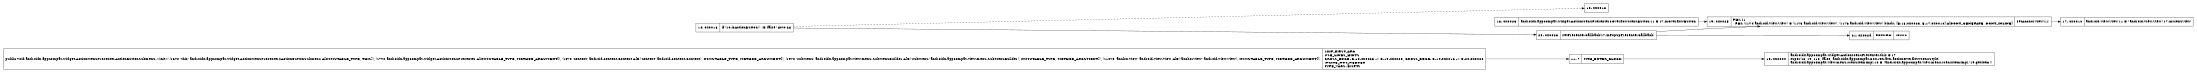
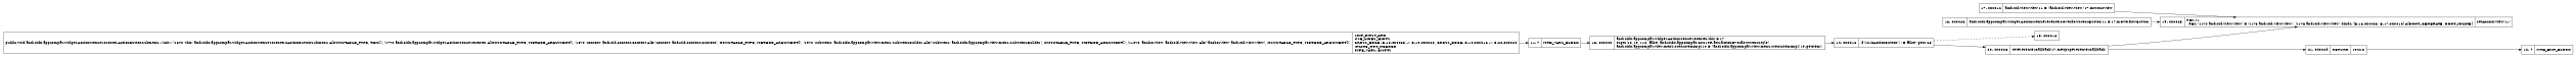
  digraph {
    rankdir=LR
    node [shape=record]
-   n1 [label="{11\:\ ?|MTH_ENTER_BLOCK\l}"]
+   n1 [label="{11\:\ ?|MTH_VARS_BLOCK\l}"]
    n2 [label="{13\:\ 0x0000|androidx.appcompat.widget.ActionMenuPresenter.this = r7\lsuper(r8, r9, r10, false, androidx.appcompat.C0019R.attr.actionOverflowMenuStyle)\landroidx.appcompat.view.menu.MenuItemImpl r0 = (androidx.appcompat.view.menu.MenuItemImpl) r9.getItem()\l}"]
    n3 [label="{14\:\ 0x0016|if (r0.isActionButton() != false) goto L8\l}"]
    n4 [label="{15\:\ 0x0018}"]
    n5 [label="{20\:\ 0x0028|setPresenterCallback(r7.mPopupPresenterCallback)\l}"]
    n6 [label="{19\:\ 0x0025|PHI: r1 \l  PHI: (r1v4 android.view.View) = (r1v3 android.view.View), (r1v6 android.view.View) binds: [B:18:0x0023, B:17:0x001c] A[DONT_GENERATE, DONT_INLINE]\l|setAnchorView(r1)\l}"]
    n7 [label="{21\:\ 0x002d|RETURN\l|return\l}"]
    n8 [label="{17\:\ 0x001c|android.view.View r1 = (android.view.View) r7.mMenuView\l}"]
    n9 [label="{18\:\ 0x0023|androidx.appcompat.widget.ActionMenuPresenter$OverflowMenuButton r1 = r7.mOverflowButton\l}"]
+   n10 [label="{12\:\ ?|MTH_EXIT_BLOCK\l}"]
    n11 [label="{public void androidx.appcompat.widget.ActionMenuPresenter.ActionButtonSubmenu.\<init\>((r6v0 'this' androidx.appcompat.widget.ActionMenuPresenter$ActionButtonSubmenu A[IMMUTABLE_TYPE, THIS]), (r7v0 androidx.appcompat.widget.ActionMenuPresenter A[IMMUTABLE_TYPE, METHOD_ARGUMENT]), (r8v0 'context' android.content.Context A[D('context' android.content.Context), IMMUTABLE_TYPE, METHOD_ARGUMENT]), (r9v0 'subMenu' androidx.appcompat.view.menu.SubMenuBuilder A[D('subMenu' androidx.appcompat.view.menu.SubMenuBuilder), IMMUTABLE_TYPE, METHOD_ARGUMENT]), (r10v0 'anchorView' android.view.View A[D('anchorView' android.view.View), IMMUTABLE_TYPE, METHOD_ARGUMENT]))  | SKIP_FIRST_ARG\lUSE_LINES_HINTS\lCROSS_EDGE: B:18:0x0023 \-\> B:19:0x0025, CROSS_EDGE: B:14:0x0016 \-\> B:20:0x0028\lINLINE_NOT_NEEDED\lTYPE_VARS: EMPTY\l}"]
    n1 -> n2
+   n2 -> n3
    n3 -> n4 [style=dashed]
    n3 -> n5
    n5 -> n6
    n5 -> n7
-   n6 -> n8
+   n7 -> n10
+   n8 -> n6
    n9 -> n6
    n11 -> n1
  }
